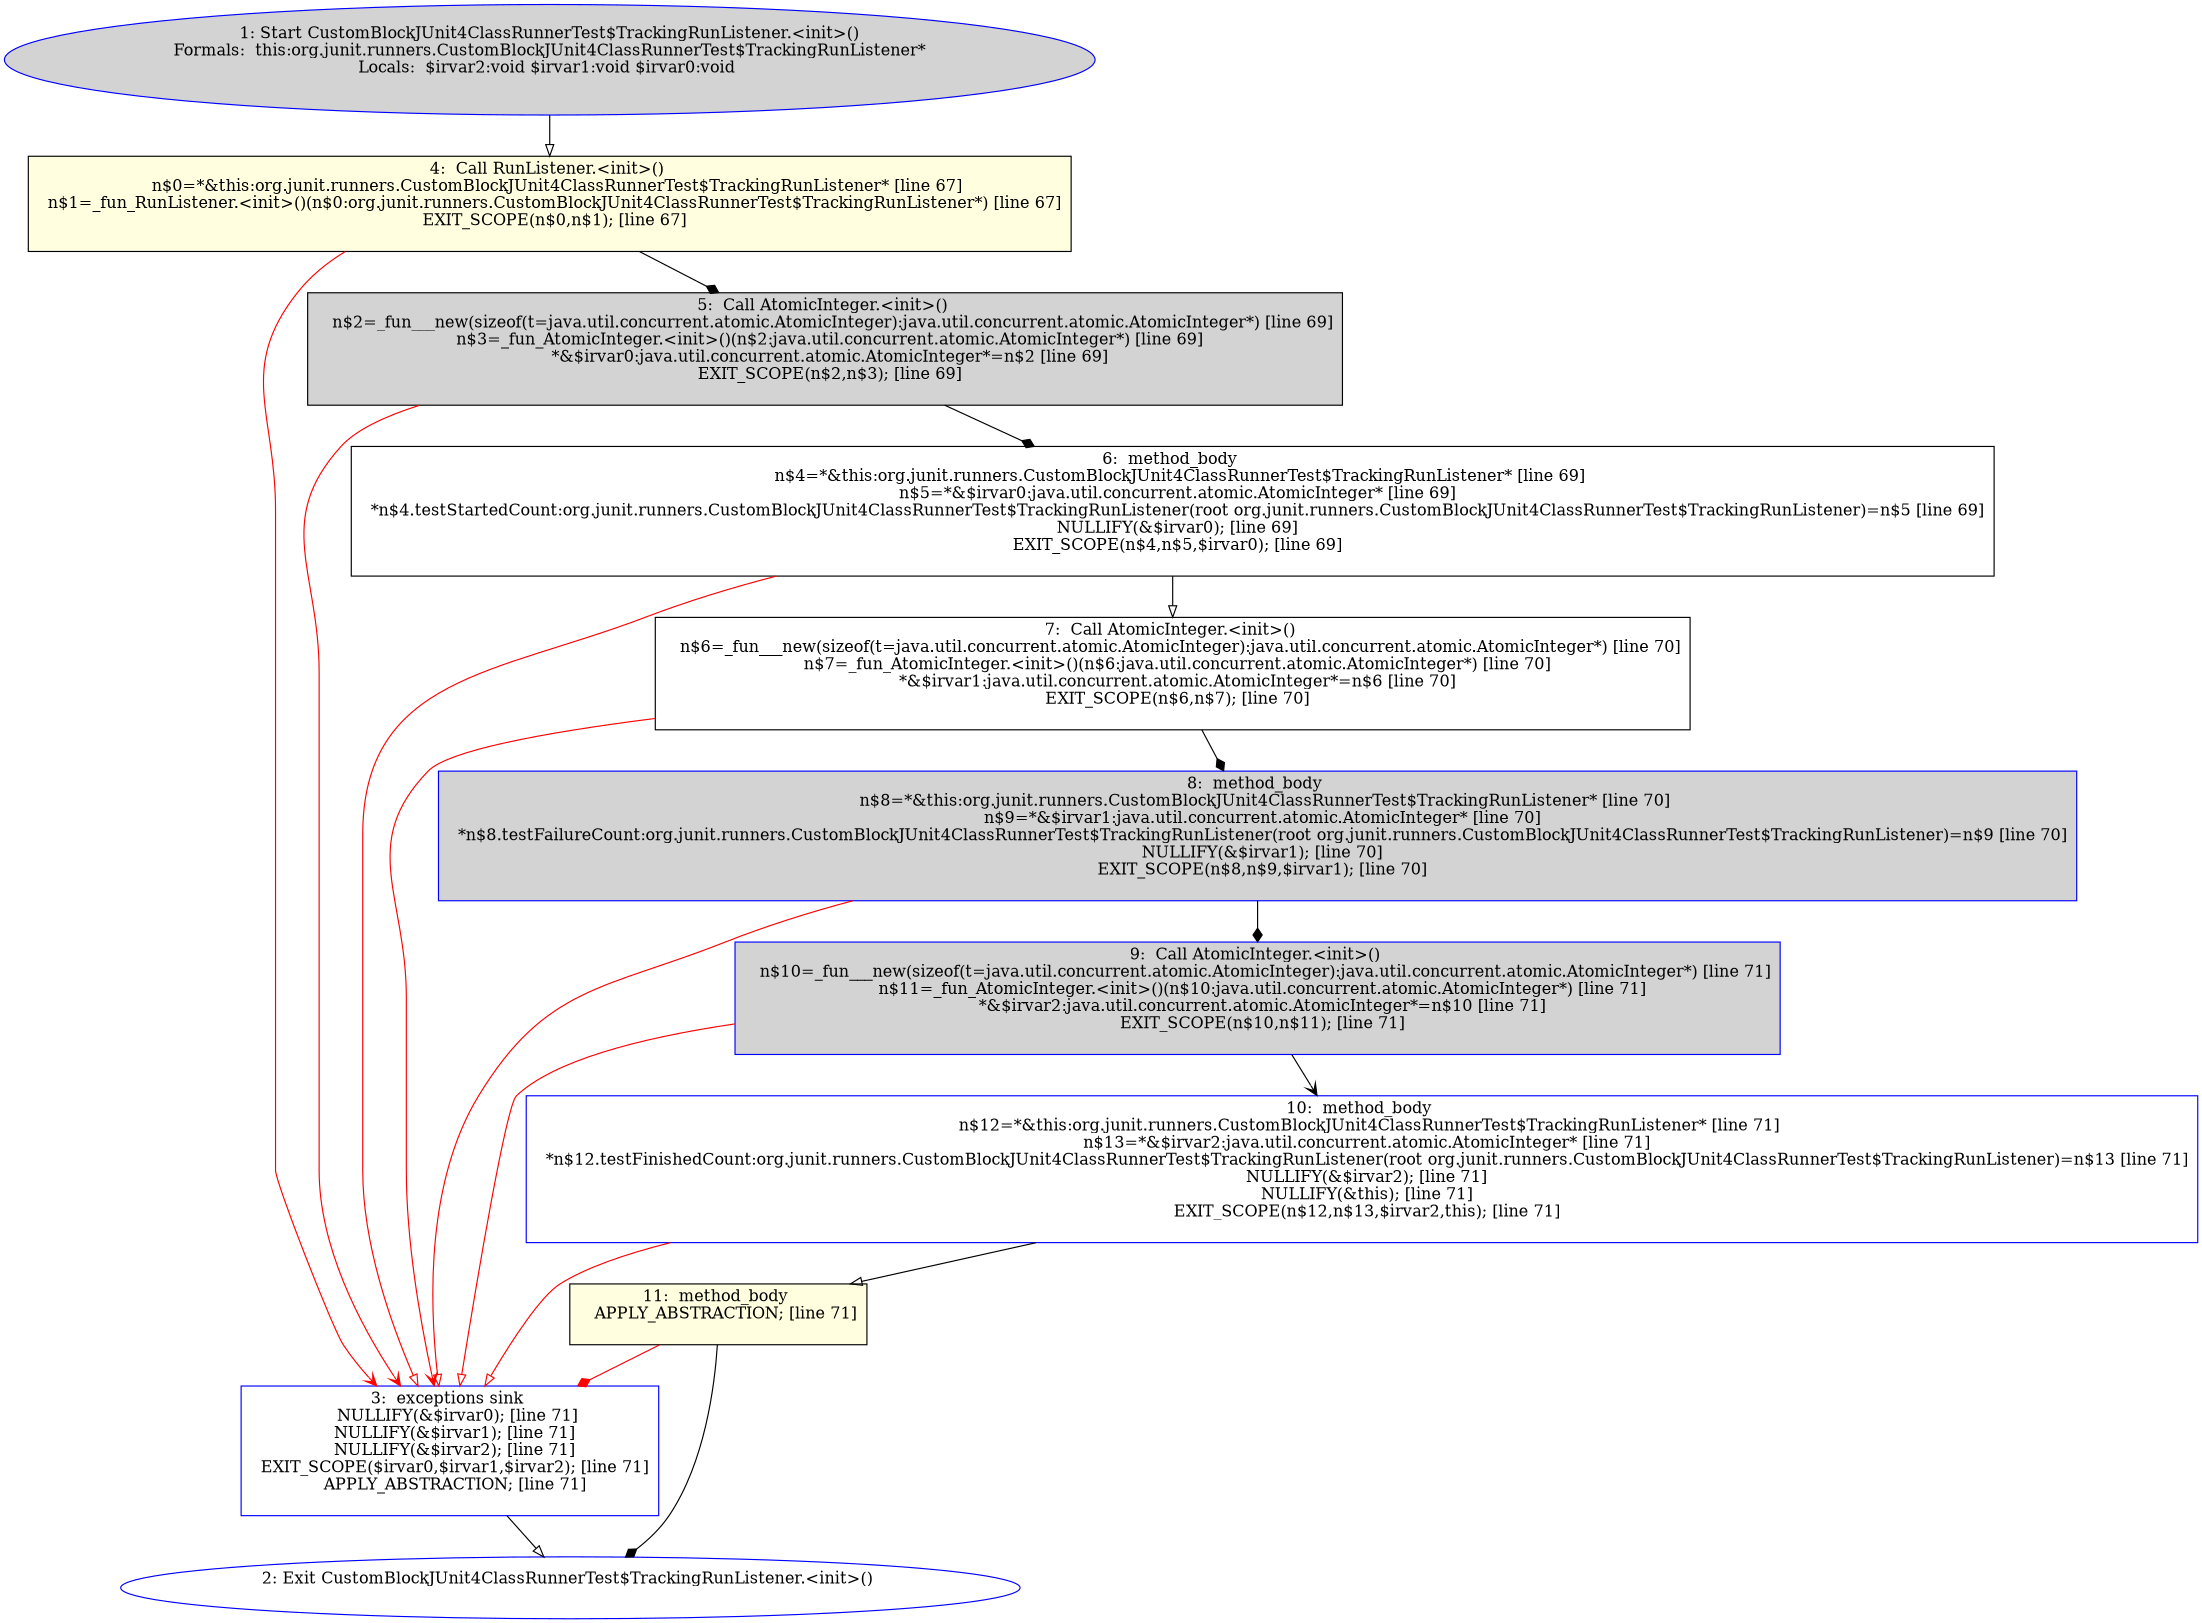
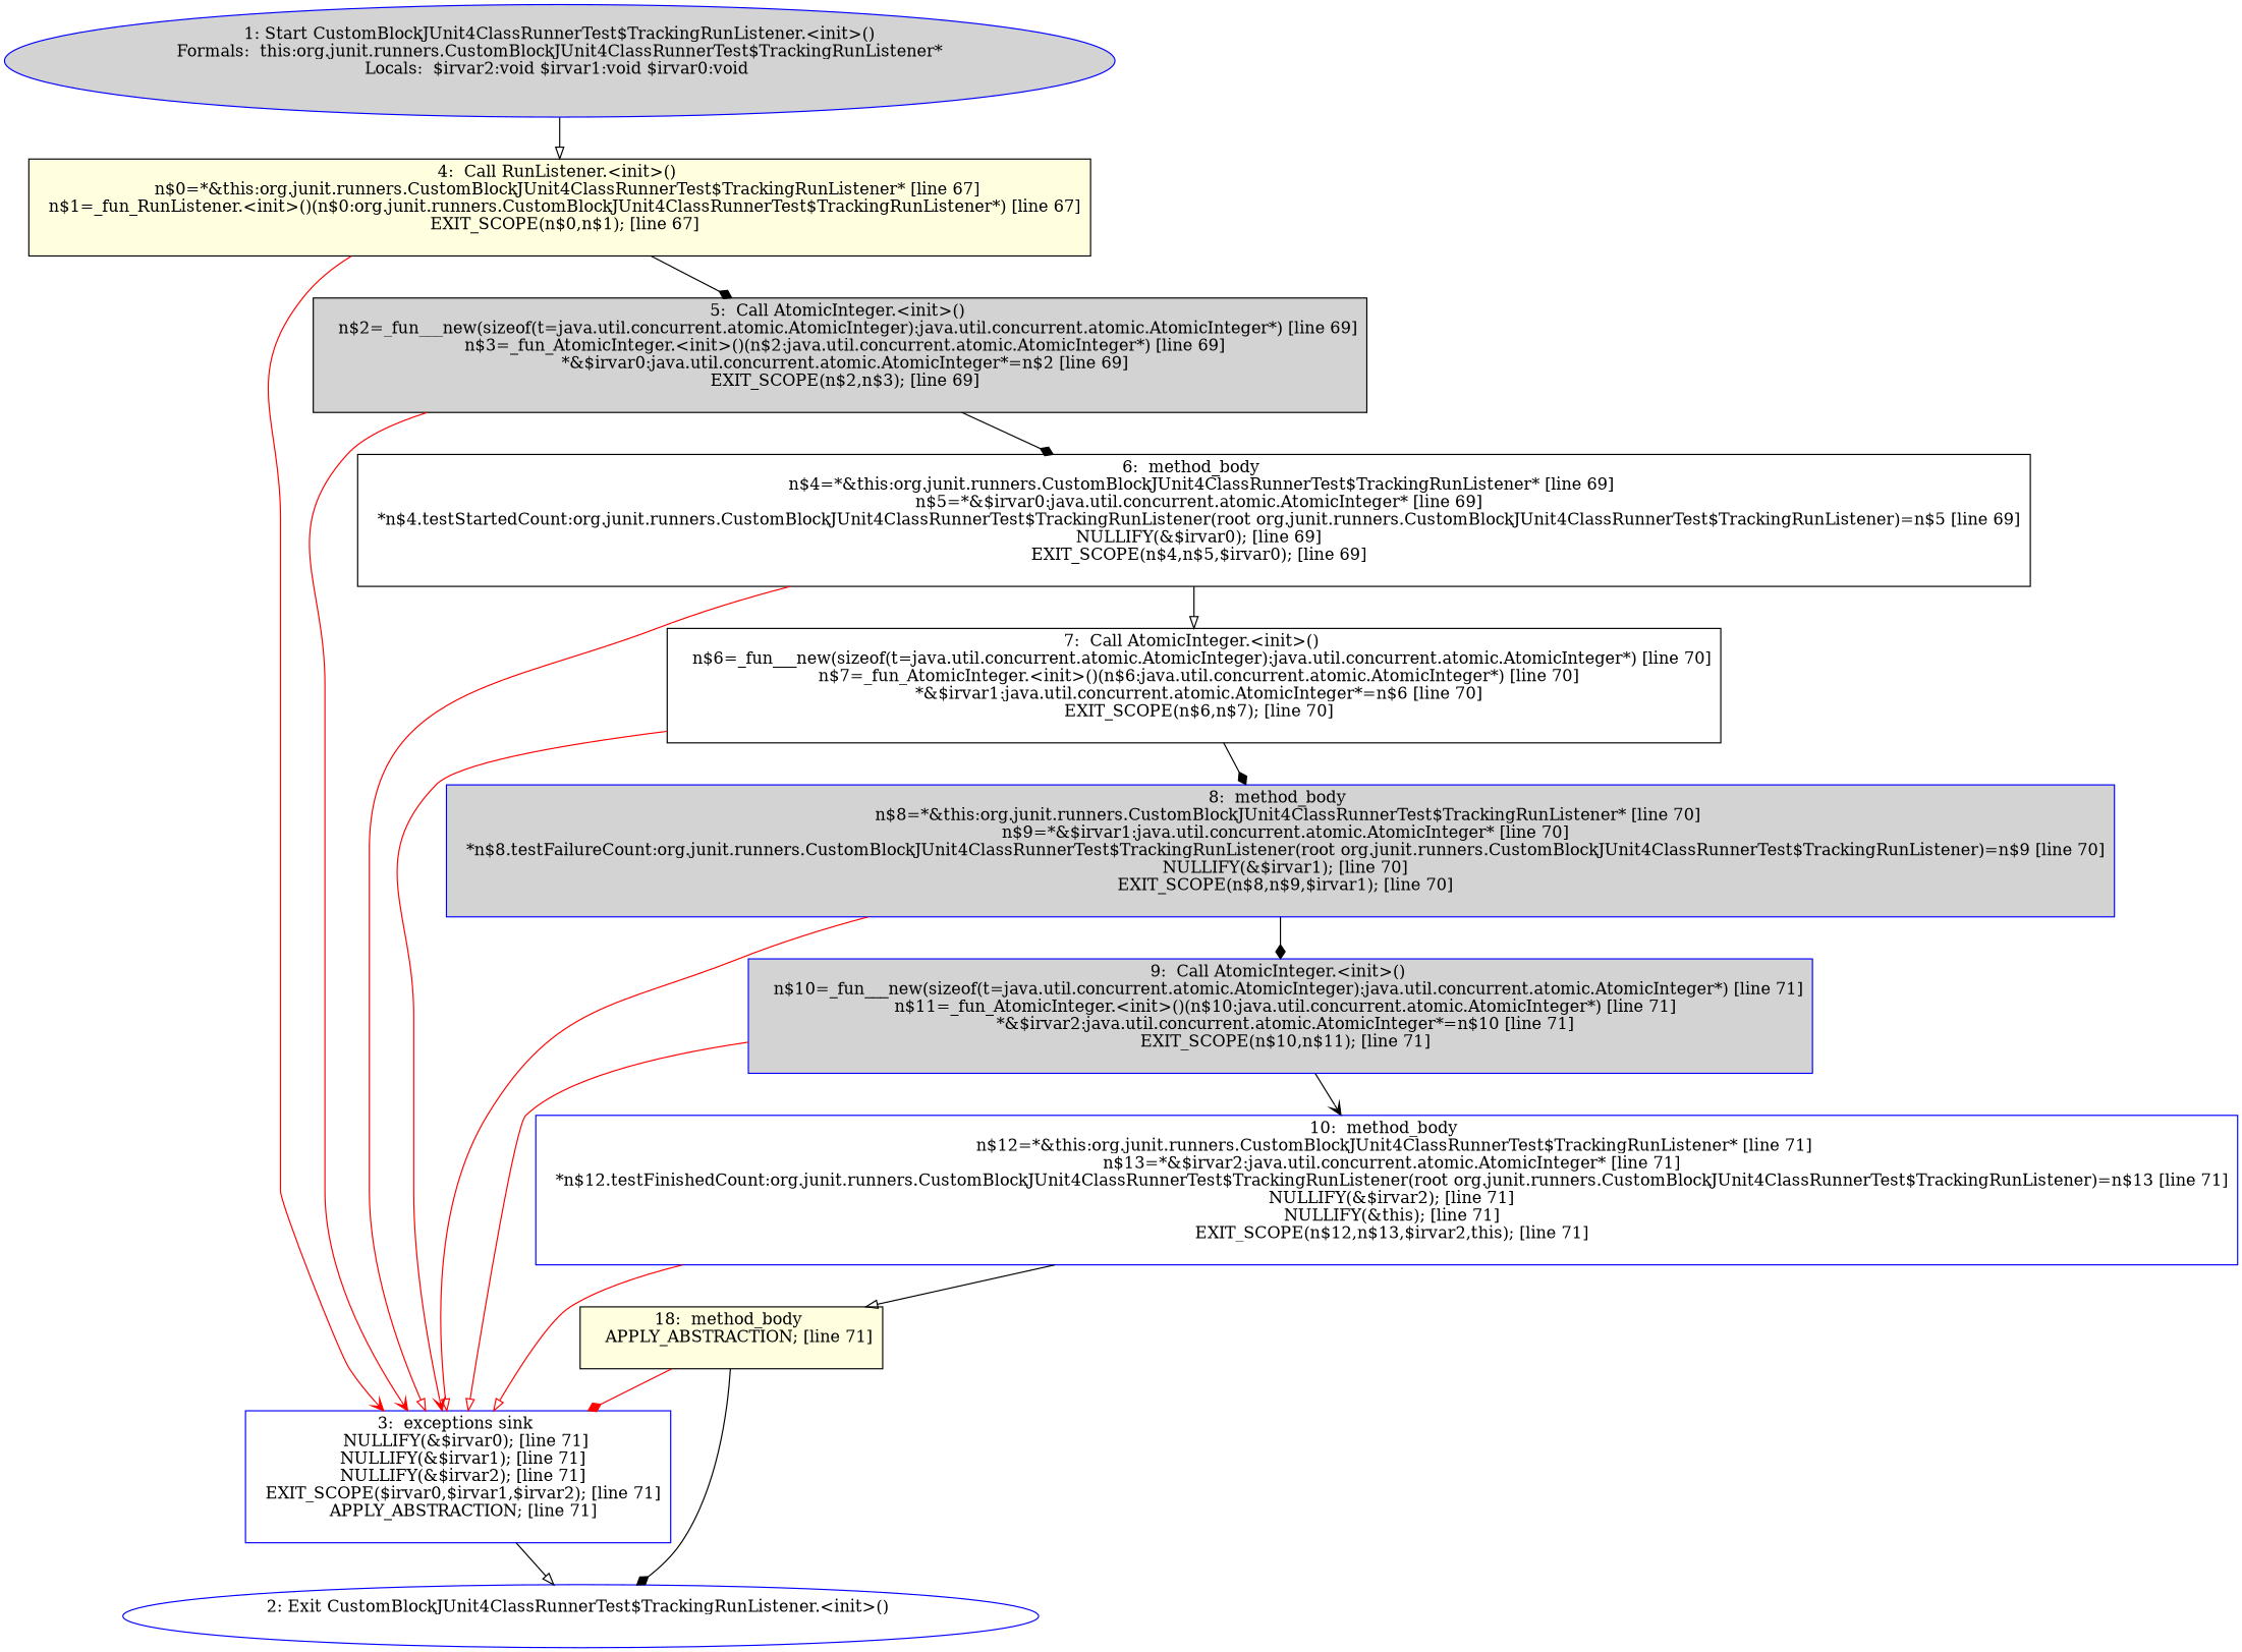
  digraph {
    node [color=blue style=filled fillcolor=white shape=box]
    edge [arrowhead=onormal]
    n1 [label="1: Start CustomBlockJUnit4ClassRunnerTest$TrackingRunListener.<init>()\nFormals:  this:org.junit.runners.CustomBlockJUnit4ClassRunnerTest$TrackingRunListener*\nLocals:  $irvar2:void $irvar1:void $irvar0:void \n  " fillcolor=lightgrey shape=""]
    n2 [label="4:  Call RunListener.<init>() \n   n$0=*&this:org.junit.runners.CustomBlockJUnit4ClassRunnerTest$TrackingRunListener* [line 67]\n  n$1=_fun_RunListener.<init>()(n$0:org.junit.runners.CustomBlockJUnit4ClassRunnerTest$TrackingRunListener*) [line 67]\n  EXIT_SCOPE(n$0,n$1); [line 67]\n " fillcolor=lightyellow color=black]
    n3 [label="3:  exceptions sink \n   NULLIFY(&$irvar0); [line 71]\n  NULLIFY(&$irvar1); [line 71]\n  NULLIFY(&$irvar2); [line 71]\n  EXIT_SCOPE($irvar0,$irvar1,$irvar2); [line 71]\n  APPLY_ABSTRACTION; [line 71]\n "]
    n4 [label="5:  Call AtomicInteger.<init>() \n   n$2=_fun___new(sizeof(t=java.util.concurrent.atomic.AtomicInteger):java.util.concurrent.atomic.AtomicInteger*) [line 69]\n  n$3=_fun_AtomicInteger.<init>()(n$2:java.util.concurrent.atomic.AtomicInteger*) [line 69]\n  *&$irvar0:java.util.concurrent.atomic.AtomicInteger*=n$2 [line 69]\n  EXIT_SCOPE(n$2,n$3); [line 69]\n " fillcolor=lightgrey color=black]
    n5 [label="2: Exit CustomBlockJUnit4ClassRunnerTest$TrackingRunListener.<init>() \n  " shape=""]
    n6 [label="6:  method_body \n   n$4=*&this:org.junit.runners.CustomBlockJUnit4ClassRunnerTest$TrackingRunListener* [line 69]\n  n$5=*&$irvar0:java.util.concurrent.atomic.AtomicInteger* [line 69]\n  *n$4.testStartedCount:org.junit.runners.CustomBlockJUnit4ClassRunnerTest$TrackingRunListener(root org.junit.runners.CustomBlockJUnit4ClassRunnerTest$TrackingRunListener)=n$5 [line 69]\n  NULLIFY(&$irvar0); [line 69]\n  EXIT_SCOPE(n$4,n$5,$irvar0); [line 69]\n " color=black]
    n7 [label="7:  Call AtomicInteger.<init>() \n   n$6=_fun___new(sizeof(t=java.util.concurrent.atomic.AtomicInteger):java.util.concurrent.atomic.AtomicInteger*) [line 70]\n  n$7=_fun_AtomicInteger.<init>()(n$6:java.util.concurrent.atomic.AtomicInteger*) [line 70]\n  *&$irvar1:java.util.concurrent.atomic.AtomicInteger*=n$6 [line 70]\n  EXIT_SCOPE(n$6,n$7); [line 70]\n " color=black]
    n8 [label="8:  method_body \n   n$8=*&this:org.junit.runners.CustomBlockJUnit4ClassRunnerTest$TrackingRunListener* [line 70]\n  n$9=*&$irvar1:java.util.concurrent.atomic.AtomicInteger* [line 70]\n  *n$8.testFailureCount:org.junit.runners.CustomBlockJUnit4ClassRunnerTest$TrackingRunListener(root org.junit.runners.CustomBlockJUnit4ClassRunnerTest$TrackingRunListener)=n$9 [line 70]\n  NULLIFY(&$irvar1); [line 70]\n  EXIT_SCOPE(n$8,n$9,$irvar1); [line 70]\n " fillcolor=lightgrey]
    n9 [label="9:  Call AtomicInteger.<init>() \n   n$10=_fun___new(sizeof(t=java.util.concurrent.atomic.AtomicInteger):java.util.concurrent.atomic.AtomicInteger*) [line 71]\n  n$11=_fun_AtomicInteger.<init>()(n$10:java.util.concurrent.atomic.AtomicInteger*) [line 71]\n  *&$irvar2:java.util.concurrent.atomic.AtomicInteger*=n$10 [line 71]\n  EXIT_SCOPE(n$10,n$11); [line 71]\n " fillcolor=lightgrey]
    n10 [label="10:  method_body \n   n$12=*&this:org.junit.runners.CustomBlockJUnit4ClassRunnerTest$TrackingRunListener* [line 71]\n  n$13=*&$irvar2:java.util.concurrent.atomic.AtomicInteger* [line 71]\n  *n$12.testFinishedCount:org.junit.runners.CustomBlockJUnit4ClassRunnerTest$TrackingRunListener(root org.junit.runners.CustomBlockJUnit4ClassRunnerTest$TrackingRunListener)=n$13 [line 71]\n  NULLIFY(&$irvar2); [line 71]\n  NULLIFY(&this); [line 71]\n  EXIT_SCOPE(n$12,n$13,$irvar2,this); [line 71]\n "]
-   n11 [label="11:  method_body \n   APPLY_ABSTRACTION; [line 71]\n " fillcolor=lightyellow color=black]
+   n11 [label="18:  method_body \n   APPLY_ABSTRACTION; [line 71]\n " fillcolor=lightyellow color=black]
    n1 -> n2
    n2 -> n3 [color=red arrowhead=vee]
    n2 -> n4 [arrowhead=diamond]
    n3 -> n5
    n4 -> n3 [color=red arrowhead=vee]
    n4 -> n6 [arrowhead=diamond]
    n6 -> n3 [color=red]
    n6 -> n7
    n7 -> n3 [color=red arrowhead=vee]
    n7 -> n8 [arrowhead=diamond]
    n8 -> n3 [color=red]
    n8 -> n9 [arrowhead=diamond]
    n9 -> n3 [color=red]
    n9 -> n10 [arrowhead=vee]
    n10 -> n3 [color=red]
    n10 -> n11
    n11 -> n3 [color=red arrowhead=diamond]
    n11 -> n5 [arrowhead=diamond]
  }
